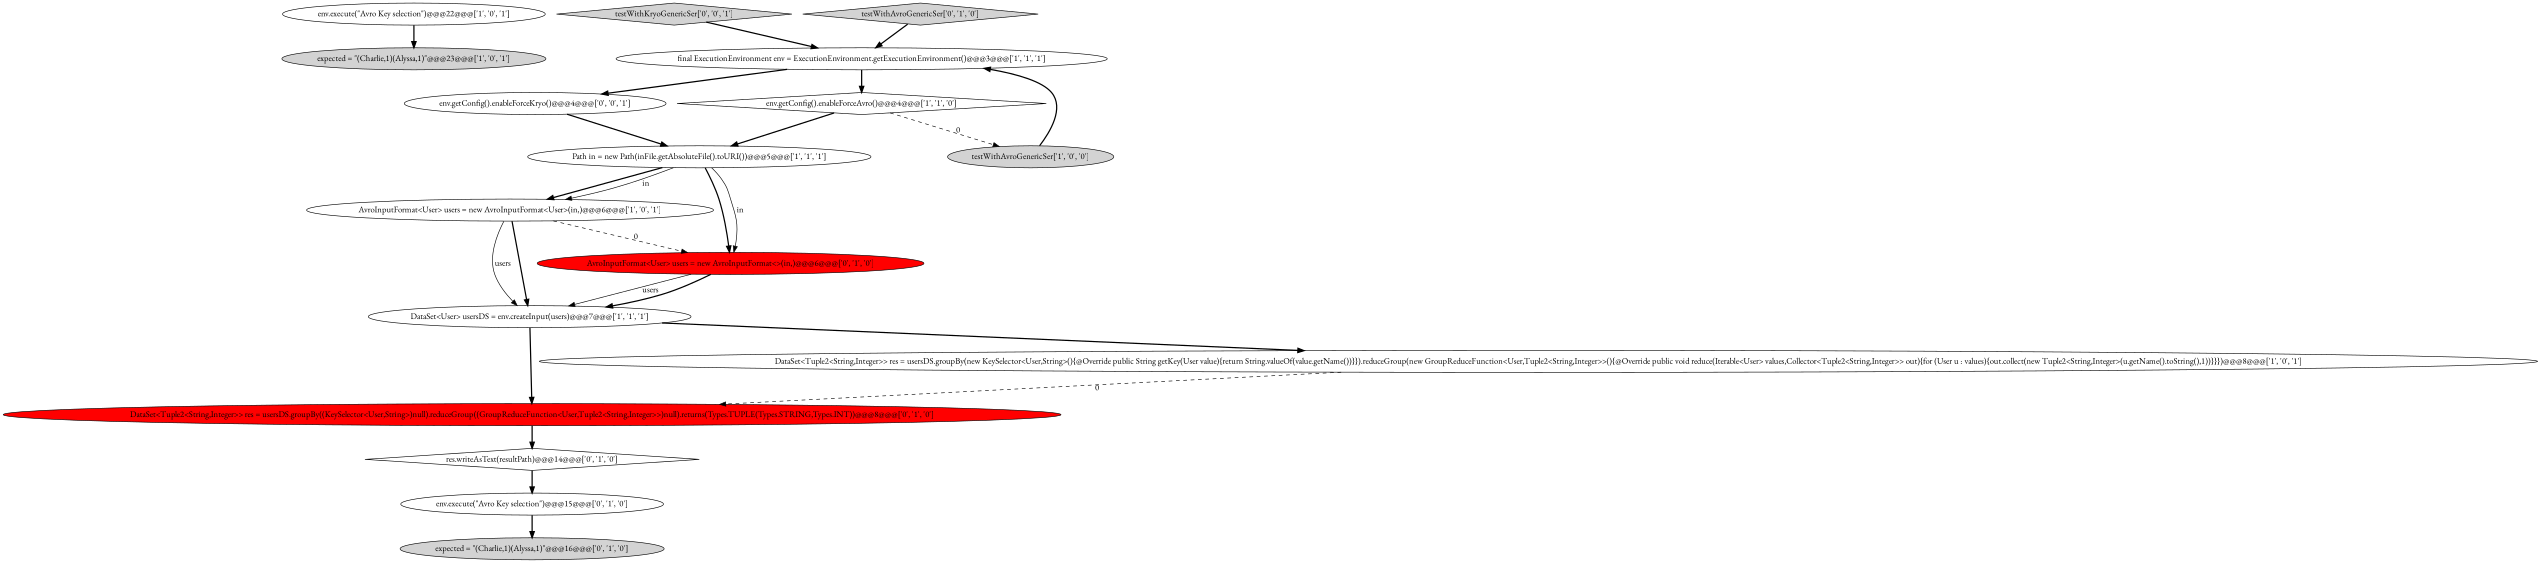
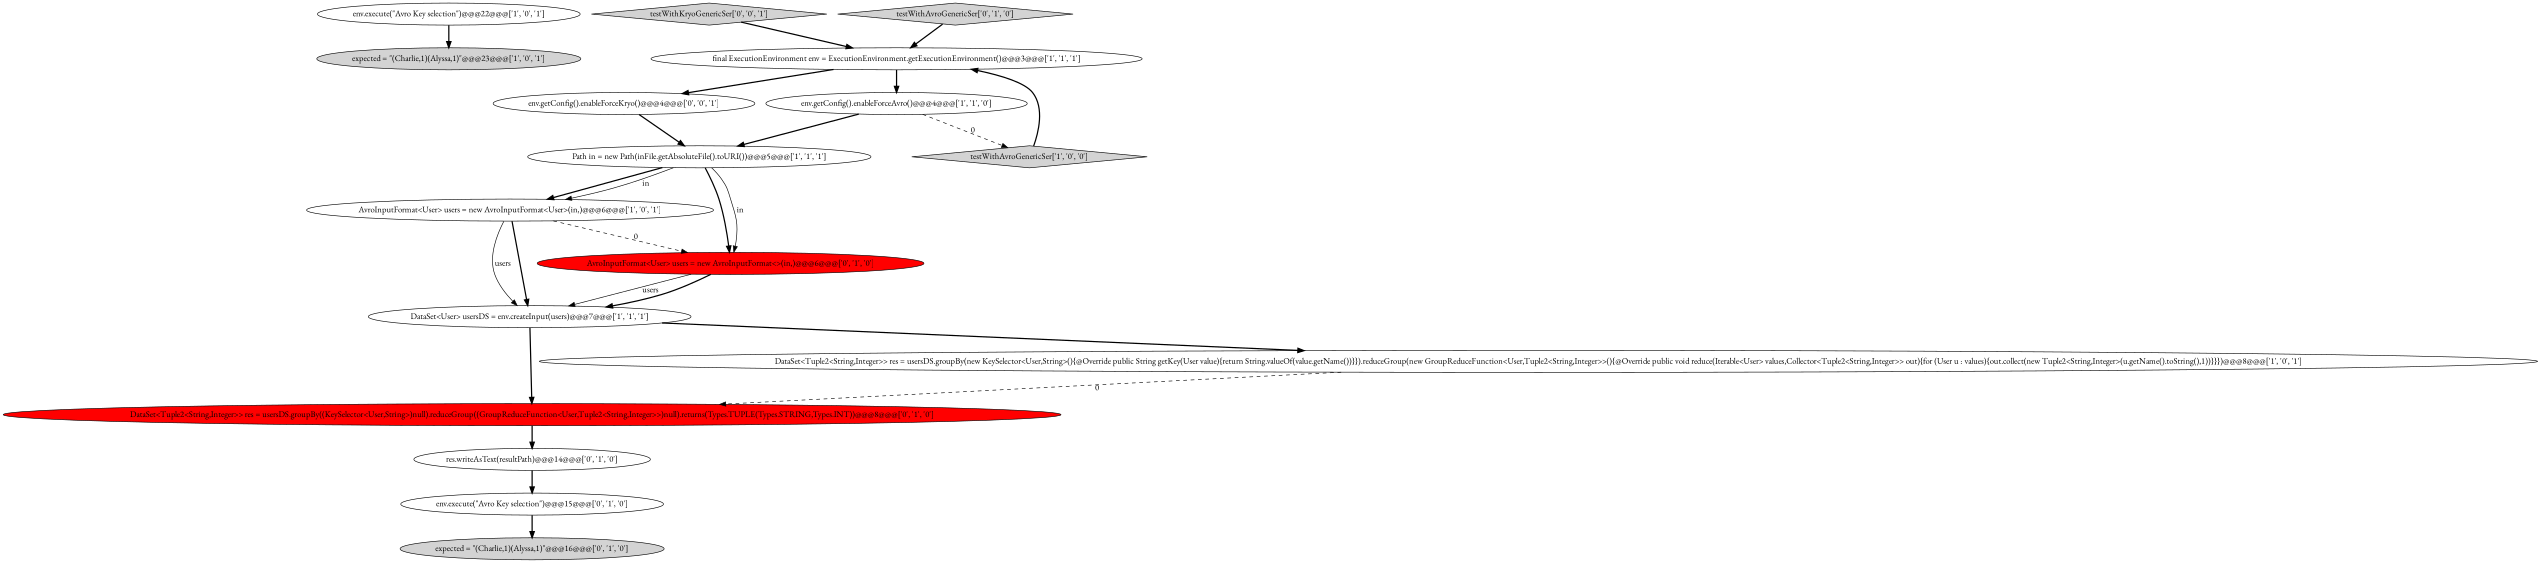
  digraph {
    fontname="EB Garamond"
    node [fillcolor=white fontname="EB Garamond" shape=ellipse style=filled]
    edge [fontname="EB Garamond" style=bold]
    n1 [fillcolor=lightgray label="expected = \"(Charlie,1)(Alyssa,1)\"@@@23@@@['1', '0', '1']"]
    n2 [fillcolor=lightgray label="testWithKryoGenericSer['0', '0', '1']" shape=diamond]
    n3 [label="final ExecutionEnvironment env = ExecutionEnvironment.getExecutionEnvironment()@@@3@@@['1', '1', '1']"]
    n4 [label="env.getConfig().enableForceKryo()@@@4@@@['0', '0', '1']"]
-   n5 [label="env.getConfig().enableForceAvro()@@@4@@@['1', '1', '0']" shape=diamond]
+   n5 [label="env.getConfig().enableForceAvro()@@@4@@@['1', '1', '0']"]
    n6 [label="env.execute(\"Avro Key selection\")@@@15@@@['0', '1', '0']"]
    n7 [fillcolor=lightgray label="expected = \"(Charlie,1)(Alyssa,1)\"@@@16@@@['0', '1', '0']"]
    n8 [label="env.execute(\"Avro Key selection\")@@@22@@@['1', '0', '1']"]
    n9 [fillcolor=lightgray label="testWithAvroGenericSer['0', '1', '0']" shape=diamond]
    n10 [fillcolor=red label="DataSet<Tuple2<String,Integer>> res = usersDS.groupBy((KeySelector<User,String>)null).reduceGroup((GroupReduceFunction<User,Tuple2<String,Integer>>)null).returns(Types.TUPLE(Types.STRING,Types.INT))@@@8@@@['0', '1', '0']"]
-   n11 [label="res.writeAsText(resultPath)@@@14@@@['0', '1', '0']" shape=diamond]
+   n11 [label="res.writeAsText(resultPath)@@@14@@@['0', '1', '0']"]
    n12 [label="DataSet<User> usersDS = env.createInput(users)@@@7@@@['1', '1', '1']"]
    n13 [label="DataSet<Tuple2<String,Integer>> res = usersDS.groupBy(new KeySelector<User,String>(){@Override public String getKey(User value){return String.valueOf(value.getName())}}).reduceGroup(new GroupReduceFunction<User,Tuple2<String,Integer>>(){@Override public void reduce(Iterable<User> values,Collector<Tuple2<String,Integer>> out){for (User u : values){out.collect(new Tuple2<String,Integer>(u.getName().toString(),1))}}})@@@8@@@['1', '0', '1']"]
    n14 [label="Path in = new Path(inFile.getAbsoluteFile().toURI())@@@5@@@['1', '1', '1']"]
    n15 [label="AvroInputFormat<User> users = new AvroInputFormat<User>(in,)@@@6@@@['1', '0', '1']"]
    n16 [fillcolor=red label="AvroInputFormat<User> users = new AvroInputFormat<>(in,)@@@6@@@['0', '1', '0']"]
-   n17 [fillcolor=lightgray label="testWithAvroGenericSer['1', '0', '0']"]
+   n17 [fillcolor=lightgray label="testWithAvroGenericSer['1', '0', '0']" shape=diamond]
    n2 -> n3
    n3 -> n4
    n3 -> n5
    n4 -> n14
    n5 -> n14
    n5 -> n17 [label=0 style=dashed]
    n6 -> n7
    n8 -> n1
    n9 -> n3
    n10 -> n11
    n11 -> n6
    n12 -> n10
    n12 -> n13
    n13 -> n10 [label=0 style=dashed]
    n14 -> n15
    n14 -> n15 [label=in style=solid]
    n14 -> n16
    n14 -> n16 [label=in style=solid]
    n15 -> n12 [label=users style=solid]
    n15 -> n12
    n15 -> n16 [label=0 style=dashed]
    n16 -> n12 [label=users style=solid]
    n16 -> n12
    n17 -> n3
  }
